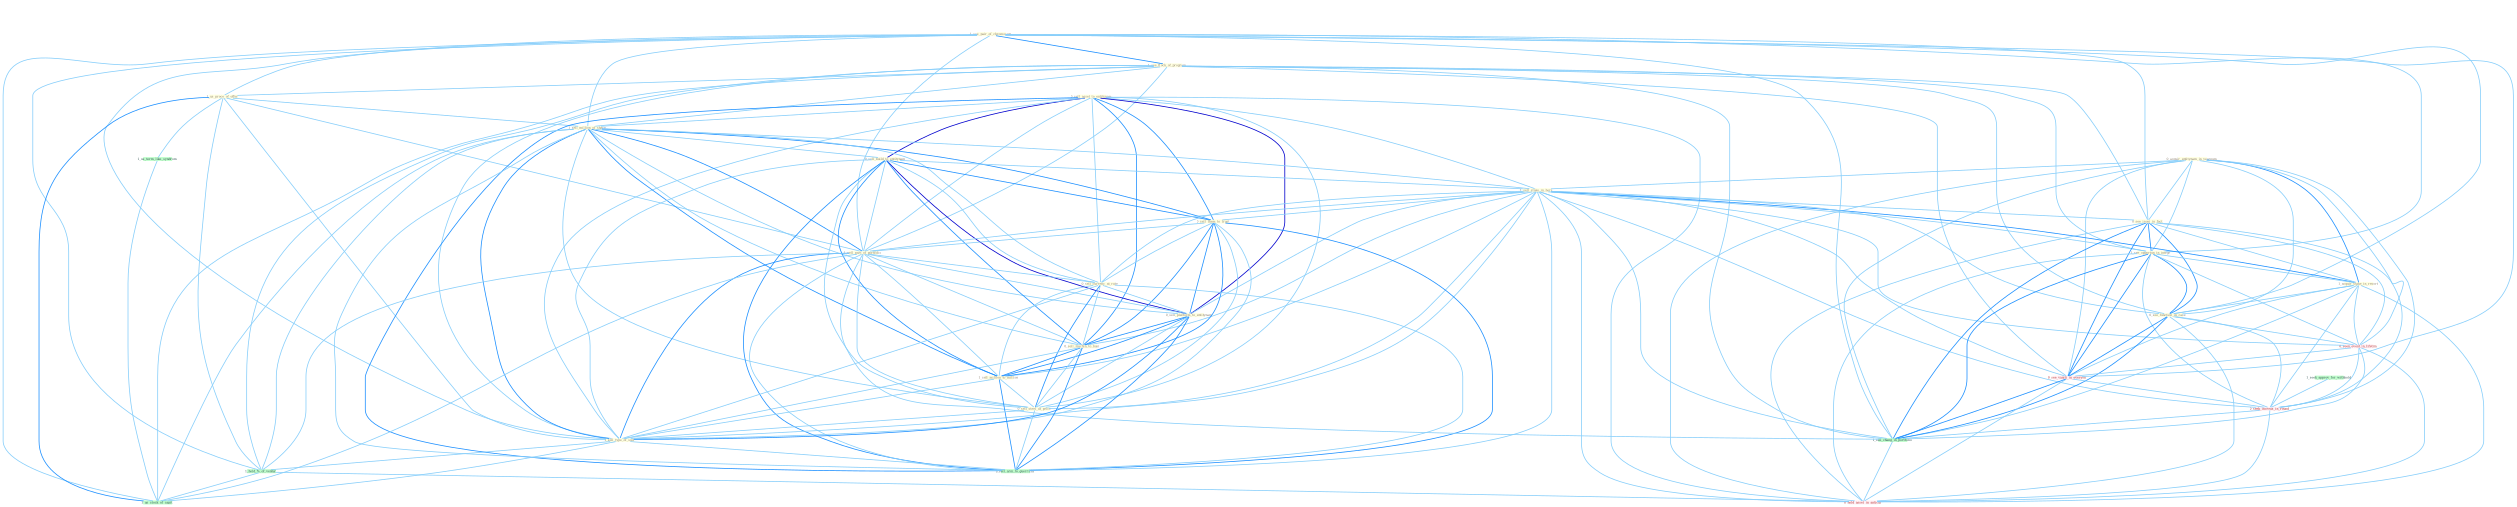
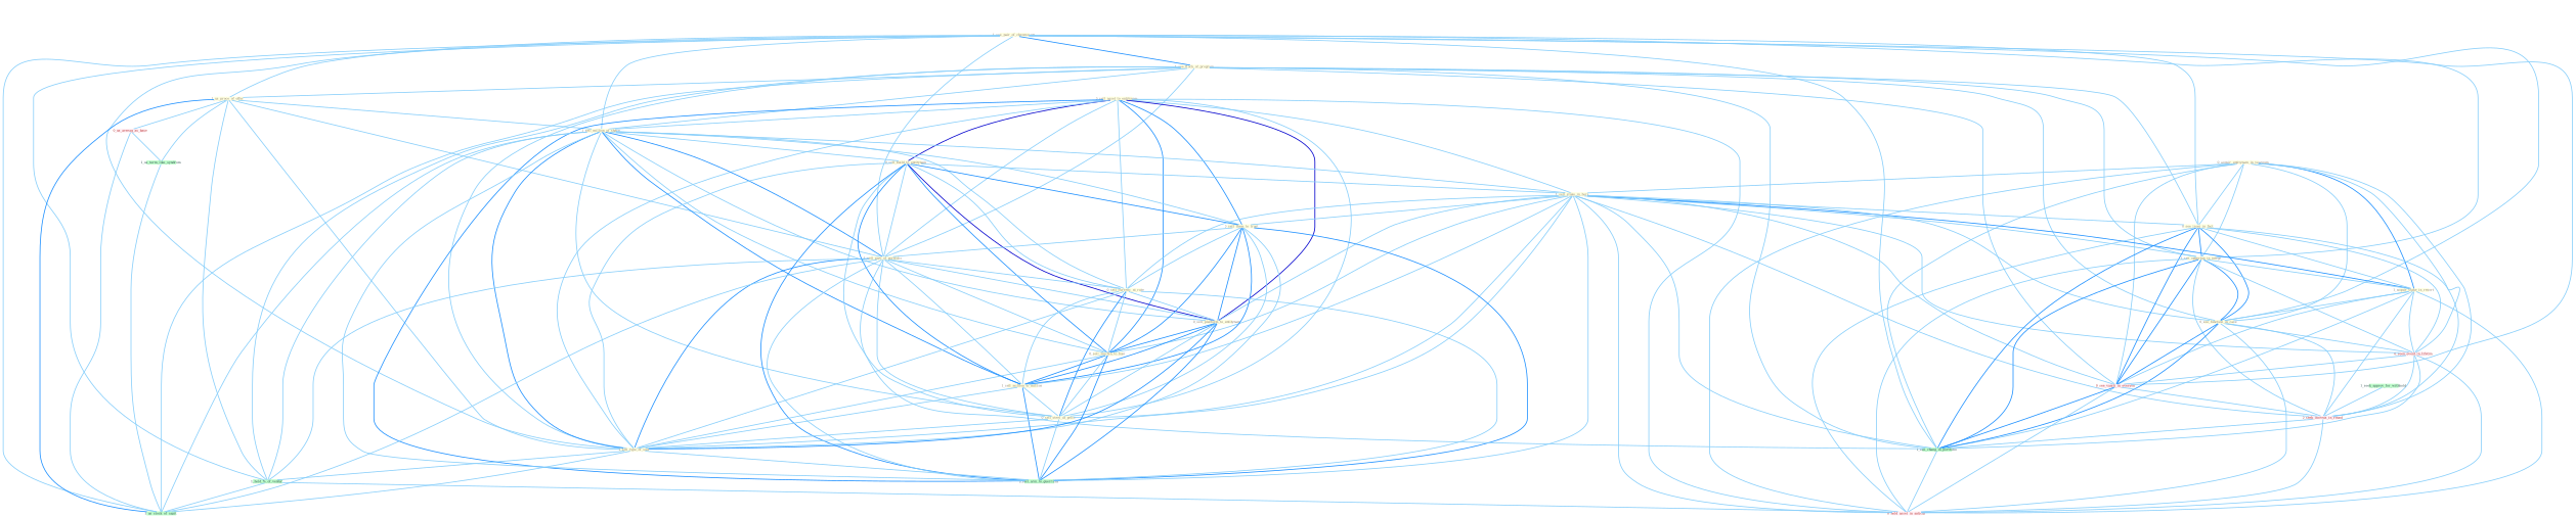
  graph {
    node [color="#ffffe0" fixedsize=true fontcolor="#8b7d6b" fontsize=4 shape=polygon style=filled]
    edge [color="#87cefa" w=1]
    "1_see_pair_of_chromosom " [height=.06 width=.5]
    "1_see_flock_of_program " [height=.06 width=.5]
    "1_us_proce_of_offer " [height=.06 width=.5]
    "0_sell_asset_to_entitynam " [height=.06 width=.5]
    "1_sell_million_of_share " [height=.06 width=.5]
    "0_sell_build_to_entitynam " [height=.06 width=.5]
    "0_acquir_entitynam_in_yearnum " [height=.06 width=.5]
    "1_sell_stake_in_hors " [height=.06 width=.5]
    "0_sell_them_to_trust " [height=.06 width=.5]
    "1_sell_part_of_portfolio " [height=.06 width=.5]
    "0_sell_currenc_at_rate " [height=.06 width=.5]
    "0_sell_platform_to_entitynam " [height=.06 width=.5]
    "0_sell_machin_to_busi " [height=.06 width=.5]
    "0_see_ironi_in_fact " [height=.06 width=.5]
    "1_see_opportun_in_integr " [height=.06 width=.5]
    "1_acquir_stake_in_resort " [height=.06 width=.5]
    "1_sell_million_to_million " [height=.06 width=.5]
    "0_sell_steel_at_price " [height=.06 width=.5]
    "1_sell_type_of_suit " [height=.06 width=.5]
    "0_see_function_in_case " [height=.06 width=.5]
    "0_seen_event_in_lifetim " [color="#fff0f5" fontcolor="#b22222" height=.06 width=.5]
+   "0_us_averag_as_base " [color="#fff0f5" fontcolor="#b22222" height=.06 width=.5]
    "0_see_vaniti_in_everyon " [color="#fff0f5" fontcolor="#b22222" height=.06 width=.5]
    "0_seek_increas_in_round " [color="#fff0f5" fontcolor="#b22222" height=.06 width=.5]
    "0_hold_asset_in_anticip " [color="#fff0f5" fontcolor="#b22222" height=.06 width=.5]
    "1_hold_%_of_ventur " [color="#BDFCC9" fontcolor="#2f4f4f" height=.06 width=.5]
    "1_us_stock_of_capit " [color="#BDFCC9" fontcolor="#2f4f4f" height=.06 width=.5]
    "1_see_chang_in_portfolio " [color="#BDFCC9" fontcolor="#2f4f4f" height=.06 width=.5]
    "1_us_term_like_syndrom " [color="#BDFCC9" fontcolor="#2f4f4f" height=.06 width=.5]
    "0_sell_arm_to_guerrilla " [color="#BDFCC9" fontcolor="#2f4f4f" height=.06 width=.5]
    "1_seek_approv_for_withhold " [color="#BDFCC9" fontcolor="#2f4f4f" height=.06 width=.5]
    subgraph sub_1 {
      "1_see_pair_of_chromosom "
      "1_see_flock_of_program "
      "1_us_proce_of_offer "
      "0_sell_asset_to_entitynam "
      "1_sell_million_of_share "
      "0_sell_build_to_entitynam "
      "0_acquir_entitynam_in_yearnum "
      "1_sell_stake_in_hors "
      "0_sell_them_to_trust "
      "1_sell_part_of_portfolio "
      "0_sell_currenc_at_rate "
      "0_sell_platform_to_entitynam "
      "0_sell_machin_to_busi "
      "0_see_ironi_in_fact "
      "1_see_opportun_in_integr "
      "1_acquir_stake_in_resort "
      "1_sell_million_to_million "
      "0_sell_steel_at_price "
      "1_sell_type_of_suit "
      "0_see_function_in_case "
    }
    subgraph sub_2 {
      "0_seen_event_in_lifetim "
+     "0_us_averag_as_base "
      "0_see_vaniti_in_everyon "
      "0_seek_increas_in_round "
      "0_hold_asset_in_anticip "
    }
    "1_see_pair_of_chromosom " -- "1_see_flock_of_program " [color="#1e90ff" w=2]
    "1_see_pair_of_chromosom " -- "1_us_proce_of_offer "
    "1_see_pair_of_chromosom " -- "1_sell_million_of_share "
    "1_see_pair_of_chromosom " -- "1_sell_part_of_portfolio "
    "1_see_pair_of_chromosom " -- "0_see_ironi_in_fact "
    "1_see_pair_of_chromosom " -- "1_see_opportun_in_integr "
    "1_see_pair_of_chromosom " -- "1_sell_type_of_suit "
    "1_see_pair_of_chromosom " -- "0_see_function_in_case "
    "1_see_pair_of_chromosom " -- "0_see_vaniti_in_everyon "
    "1_see_pair_of_chromosom " -- "1_hold_%_of_ventur "
    "1_see_pair_of_chromosom " -- "1_us_stock_of_capit "
    "1_see_pair_of_chromosom " -- "1_see_chang_in_portfolio "
    "1_see_flock_of_program " -- "1_us_proce_of_offer "
    "1_see_flock_of_program " -- "1_sell_million_of_share "
    "1_see_flock_of_program " -- "1_sell_part_of_portfolio "
    "1_see_flock_of_program " -- "0_see_ironi_in_fact "
    "1_see_flock_of_program " -- "1_see_opportun_in_integr "
    "1_see_flock_of_program " -- "1_sell_type_of_suit "
    "1_see_flock_of_program " -- "0_see_function_in_case "
    "1_see_flock_of_program " -- "0_see_vaniti_in_everyon "
    "1_see_flock_of_program " -- "1_hold_%_of_ventur "
    "1_see_flock_of_program " -- "1_us_stock_of_capit "
    "1_see_flock_of_program " -- "1_see_chang_in_portfolio "
    "1_us_proce_of_offer " -- "1_sell_million_of_share "
    "1_us_proce_of_offer " -- "1_sell_part_of_portfolio "
    "1_us_proce_of_offer " -- "1_sell_type_of_suit "
+   "1_us_proce_of_offer " -- "0_us_averag_as_base "
    "1_us_proce_of_offer " -- "1_hold_%_of_ventur "
    "1_us_proce_of_offer " -- "1_us_stock_of_capit " [color="#1e90ff" w=2]
    "1_us_proce_of_offer " -- "1_us_term_like_syndrom "
    "0_sell_asset_to_entitynam " -- "1_sell_million_of_share "
    "0_sell_asset_to_entitynam " -- "0_sell_build_to_entitynam " [color="#0000cd" w=3]
    "0_sell_asset_to_entitynam " -- "1_sell_stake_in_hors "
    "0_sell_asset_to_entitynam " -- "0_sell_them_to_trust " [color="#1e90ff" w=2]
    "0_sell_asset_to_entitynam " -- "1_sell_part_of_portfolio "
    "0_sell_asset_to_entitynam " -- "0_sell_currenc_at_rate "
    "0_sell_asset_to_entitynam " -- "0_sell_platform_to_entitynam " [color="#0000cd" w=3]
    "0_sell_asset_to_entitynam " -- "0_sell_machin_to_busi " [color="#1e90ff" w=2]
    "0_sell_asset_to_entitynam " -- "0_sell_steel_at_price "
    "0_sell_asset_to_entitynam " -- "1_sell_type_of_suit "
    "0_sell_asset_to_entitynam " -- "0_hold_asset_in_anticip "
    "0_sell_asset_to_entitynam " -- "0_sell_arm_to_guerrilla " [color="#1e90ff" w=2]
    "1_sell_million_of_share " -- "0_sell_build_to_entitynam "
    "1_sell_million_of_share " -- "1_sell_stake_in_hors "
-   "1_sell_million_of_share " -- "0_sell_them_to_trust " [color="#1e90ff"]
+   "1_sell_million_of_share " -- "0_sell_them_to_trust "
    "1_sell_million_of_share " -- "1_sell_part_of_portfolio " [color="#1e90ff" w=2]
    "1_sell_million_of_share " -- "0_sell_currenc_at_rate "
    "1_sell_million_of_share " -- "0_sell_platform_to_entitynam "
    "1_sell_million_of_share " -- "0_sell_machin_to_busi "
    "1_sell_million_of_share " -- "1_sell_million_to_million " [color="#1e90ff" w=2]
    "1_sell_million_of_share " -- "0_sell_steel_at_price "
    "1_sell_million_of_share " -- "1_sell_type_of_suit " [color="#1e90ff" w=2]
    "1_sell_million_of_share " -- "1_hold_%_of_ventur "
    "1_sell_million_of_share " -- "1_us_stock_of_capit "
    "1_sell_million_of_share " -- "0_sell_arm_to_guerrilla "
    "0_sell_build_to_entitynam " -- "1_sell_stake_in_hors "
    "0_sell_build_to_entitynam " -- "0_sell_them_to_trust " [color="#1e90ff" w=2]
    "0_sell_build_to_entitynam " -- "1_sell_part_of_portfolio "
    "0_sell_build_to_entitynam " -- "0_sell_currenc_at_rate "
    "0_sell_build_to_entitynam " -- "0_sell_platform_to_entitynam " [color="#0000cd" w=3]
    "0_sell_build_to_entitynam " -- "0_sell_machin_to_busi " [color="#1e90ff" w=2]
    "0_sell_build_to_entitynam " -- "1_sell_million_to_million " [color="#1e90ff" w=2]
    "0_sell_build_to_entitynam " -- "0_sell_steel_at_price "
    "0_sell_build_to_entitynam " -- "1_sell_type_of_suit "
    "0_sell_build_to_entitynam " -- "0_sell_arm_to_guerrilla " [color="#1e90ff" w=2]
    "0_acquir_entitynam_in_yearnum " -- "1_sell_stake_in_hors "
    "0_acquir_entitynam_in_yearnum " -- "0_see_ironi_in_fact "
    "0_acquir_entitynam_in_yearnum " -- "1_see_opportun_in_integr "
    "0_acquir_entitynam_in_yearnum " -- "1_acquir_stake_in_resort " [color="#1e90ff" w=2]
    "0_acquir_entitynam_in_yearnum " -- "0_see_function_in_case "
    "0_acquir_entitynam_in_yearnum " -- "0_seen_event_in_lifetim "
    "0_acquir_entitynam_in_yearnum " -- "0_see_vaniti_in_everyon "
    "0_acquir_entitynam_in_yearnum " -- "0_seek_increas_in_round "
    "0_acquir_entitynam_in_yearnum " -- "0_hold_asset_in_anticip "
    "0_acquir_entitynam_in_yearnum " -- "1_see_chang_in_portfolio "
    "1_sell_stake_in_hors " -- "0_sell_them_to_trust "
-   "1_sell_stake_in_hors " -- "1_sell_part_of_portfolio "
    "1_sell_stake_in_hors " -- "0_sell_currenc_at_rate "
    "1_sell_stake_in_hors " -- "0_sell_platform_to_entitynam "
    "1_sell_stake_in_hors " -- "0_sell_machin_to_busi "
    "1_sell_stake_in_hors " -- "0_see_ironi_in_fact "
    "1_sell_stake_in_hors " -- "1_see_opportun_in_integr "
    "1_sell_stake_in_hors " -- "1_acquir_stake_in_resort " [color="#1e90ff" w=2]
    "1_sell_stake_in_hors " -- "1_sell_million_to_million "
    "1_sell_stake_in_hors " -- "0_sell_steel_at_price "
    "1_sell_stake_in_hors " -- "1_sell_type_of_suit "
    "1_sell_stake_in_hors " -- "0_see_function_in_case "
    "1_sell_stake_in_hors " -- "0_seen_event_in_lifetim "
    "1_sell_stake_in_hors " -- "0_see_vaniti_in_everyon "
    "1_sell_stake_in_hors " -- "0_seek_increas_in_round "
    "1_sell_stake_in_hors " -- "0_hold_asset_in_anticip "
    "1_sell_stake_in_hors " -- "1_see_chang_in_portfolio "
    "1_sell_stake_in_hors " -- "0_sell_arm_to_guerrilla "
    "0_sell_them_to_trust " -- "1_sell_part_of_portfolio "
    "0_sell_them_to_trust " -- "0_sell_currenc_at_rate "
    "0_sell_them_to_trust " -- "0_sell_platform_to_entitynam " [color="#1e90ff" w=2]
    "0_sell_them_to_trust " -- "0_sell_machin_to_busi " [color="#1e90ff" w=2]
    "0_sell_them_to_trust " -- "1_sell_million_to_million " [color="#1e90ff" w=2]
    "0_sell_them_to_trust " -- "0_sell_steel_at_price "
    "0_sell_them_to_trust " -- "1_sell_type_of_suit "
    "0_sell_them_to_trust " -- "0_sell_arm_to_guerrilla " [color="#1e90ff" w=2]
    "1_sell_part_of_portfolio " -- "0_sell_currenc_at_rate "
    "1_sell_part_of_portfolio " -- "0_sell_platform_to_entitynam "
    "1_sell_part_of_portfolio " -- "0_sell_machin_to_busi "
    "1_sell_part_of_portfolio " -- "1_sell_million_to_million "
    "1_sell_part_of_portfolio " -- "0_sell_steel_at_price "
    "1_sell_part_of_portfolio " -- "1_sell_type_of_suit " [color="#1e90ff" w=2]
    "1_sell_part_of_portfolio " -- "1_hold_%_of_ventur "
    "1_sell_part_of_portfolio " -- "1_us_stock_of_capit "
    "1_sell_part_of_portfolio " -- "1_see_chang_in_portfolio "
    "1_sell_part_of_portfolio " -- "0_sell_arm_to_guerrilla "
    "0_sell_currenc_at_rate " -- "0_sell_platform_to_entitynam "
    "0_sell_currenc_at_rate " -- "0_sell_machin_to_busi "
    "0_sell_currenc_at_rate " -- "1_sell_million_to_million "
    "0_sell_currenc_at_rate " -- "0_sell_steel_at_price " [color="#1e90ff" w=2]
    "0_sell_currenc_at_rate " -- "1_sell_type_of_suit "
    "0_sell_currenc_at_rate " -- "0_sell_arm_to_guerrilla "
    "0_sell_platform_to_entitynam " -- "0_sell_machin_to_busi " [color="#1e90ff" w=2]
    "0_sell_platform_to_entitynam " -- "1_sell_million_to_million " [color="#1e90ff" w=2]
    "0_sell_platform_to_entitynam " -- "0_sell_steel_at_price "
    "0_sell_platform_to_entitynam " -- "1_sell_type_of_suit " [color="#1e90ff"]
    "0_sell_platform_to_entitynam " -- "0_sell_arm_to_guerrilla " [color="#1e90ff" w=2]
    "0_sell_machin_to_busi " -- "1_sell_million_to_million " [color="#1e90ff" w=2]
    "0_sell_machin_to_busi " -- "0_sell_steel_at_price "
    "0_sell_machin_to_busi " -- "1_sell_type_of_suit "
    "0_sell_machin_to_busi " -- "0_sell_arm_to_guerrilla " [color="#1e90ff" w=2]
    "0_see_ironi_in_fact " -- "1_see_opportun_in_integr " [color="#1e90ff" w=2]
    "0_see_ironi_in_fact " -- "1_acquir_stake_in_resort "
    "0_see_ironi_in_fact " -- "0_see_function_in_case " [color="#1e90ff" w=2]
    "0_see_ironi_in_fact " -- "0_seen_event_in_lifetim "
    "0_see_ironi_in_fact " -- "0_see_vaniti_in_everyon " [color="#1e90ff" w=2]
    "0_see_ironi_in_fact " -- "0_seek_increas_in_round "
    "0_see_ironi_in_fact " -- "0_hold_asset_in_anticip "
    "0_see_ironi_in_fact " -- "1_see_chang_in_portfolio " [color="#1e90ff" w=2]
    "1_see_opportun_in_integr " -- "1_acquir_stake_in_resort "
    "1_see_opportun_in_integr " -- "0_see_function_in_case " [color="#1e90ff" w=2]
    "1_see_opportun_in_integr " -- "0_seen_event_in_lifetim "
    "1_see_opportun_in_integr " -- "0_see_vaniti_in_everyon " [color="#1e90ff" w=2]
    "1_see_opportun_in_integr " -- "0_seek_increas_in_round "
    "1_see_opportun_in_integr " -- "0_hold_asset_in_anticip "
    "1_see_opportun_in_integr " -- "1_see_chang_in_portfolio " [color="#1e90ff" w=2]
    "1_acquir_stake_in_resort " -- "0_see_function_in_case "
    "1_acquir_stake_in_resort " -- "0_seen_event_in_lifetim "
    "1_acquir_stake_in_resort " -- "0_see_vaniti_in_everyon "
    "1_acquir_stake_in_resort " -- "0_seek_increas_in_round "
    "1_acquir_stake_in_resort " -- "0_hold_asset_in_anticip "
    "1_acquir_stake_in_resort " -- "1_see_chang_in_portfolio "
    "1_sell_million_to_million " -- "0_sell_steel_at_price "
    "1_sell_million_to_million " -- "1_sell_type_of_suit "
    "1_sell_million_to_million " -- "0_sell_arm_to_guerrilla " [color="#1e90ff" w=2]
    "0_sell_steel_at_price " -- "1_sell_type_of_suit "
    "0_sell_steel_at_price " -- "0_sell_arm_to_guerrilla "
    "1_sell_type_of_suit " -- "1_hold_%_of_ventur "
    "1_sell_type_of_suit " -- "1_us_stock_of_capit "
    "1_sell_type_of_suit " -- "0_sell_arm_to_guerrilla "
    "0_see_function_in_case " -- "0_seen_event_in_lifetim "
    "0_see_function_in_case " -- "0_see_vaniti_in_everyon " [color="#1e90ff" w=2]
    "0_see_function_in_case " -- "0_seek_increas_in_round "
    "0_see_function_in_case " -- "0_hold_asset_in_anticip "
    "0_see_function_in_case " -- "1_see_chang_in_portfolio " [color="#1e90ff" w=2]
    "0_seen_event_in_lifetim " -- "0_see_vaniti_in_everyon "
    "0_seen_event_in_lifetim " -- "0_seek_increas_in_round "
    "0_seen_event_in_lifetim " -- "0_hold_asset_in_anticip "
    "0_seen_event_in_lifetim " -- "1_see_chang_in_portfolio "
+   "0_us_averag_as_base " -- "1_us_stock_of_capit "
+   "0_us_averag_as_base " -- "1_us_term_like_syndrom "
    "0_see_vaniti_in_everyon " -- "0_seek_increas_in_round "
    "0_see_vaniti_in_everyon " -- "0_hold_asset_in_anticip "
    "0_see_vaniti_in_everyon " -- "1_see_chang_in_portfolio " [color="#1e90ff" w=2]
    "0_seek_increas_in_round " -- "0_hold_asset_in_anticip "
    "0_seek_increas_in_round " -- "1_see_chang_in_portfolio "
    "1_hold_%_of_ventur " -- "0_hold_asset_in_anticip "
    "1_hold_%_of_ventur " -- "1_us_stock_of_capit "
    "1_see_chang_in_portfolio " -- "0_hold_asset_in_anticip "
    "1_us_term_like_syndrom " -- "1_us_stock_of_capit "
    "1_seek_approv_for_withhold " -- "0_seek_increas_in_round "
  }
